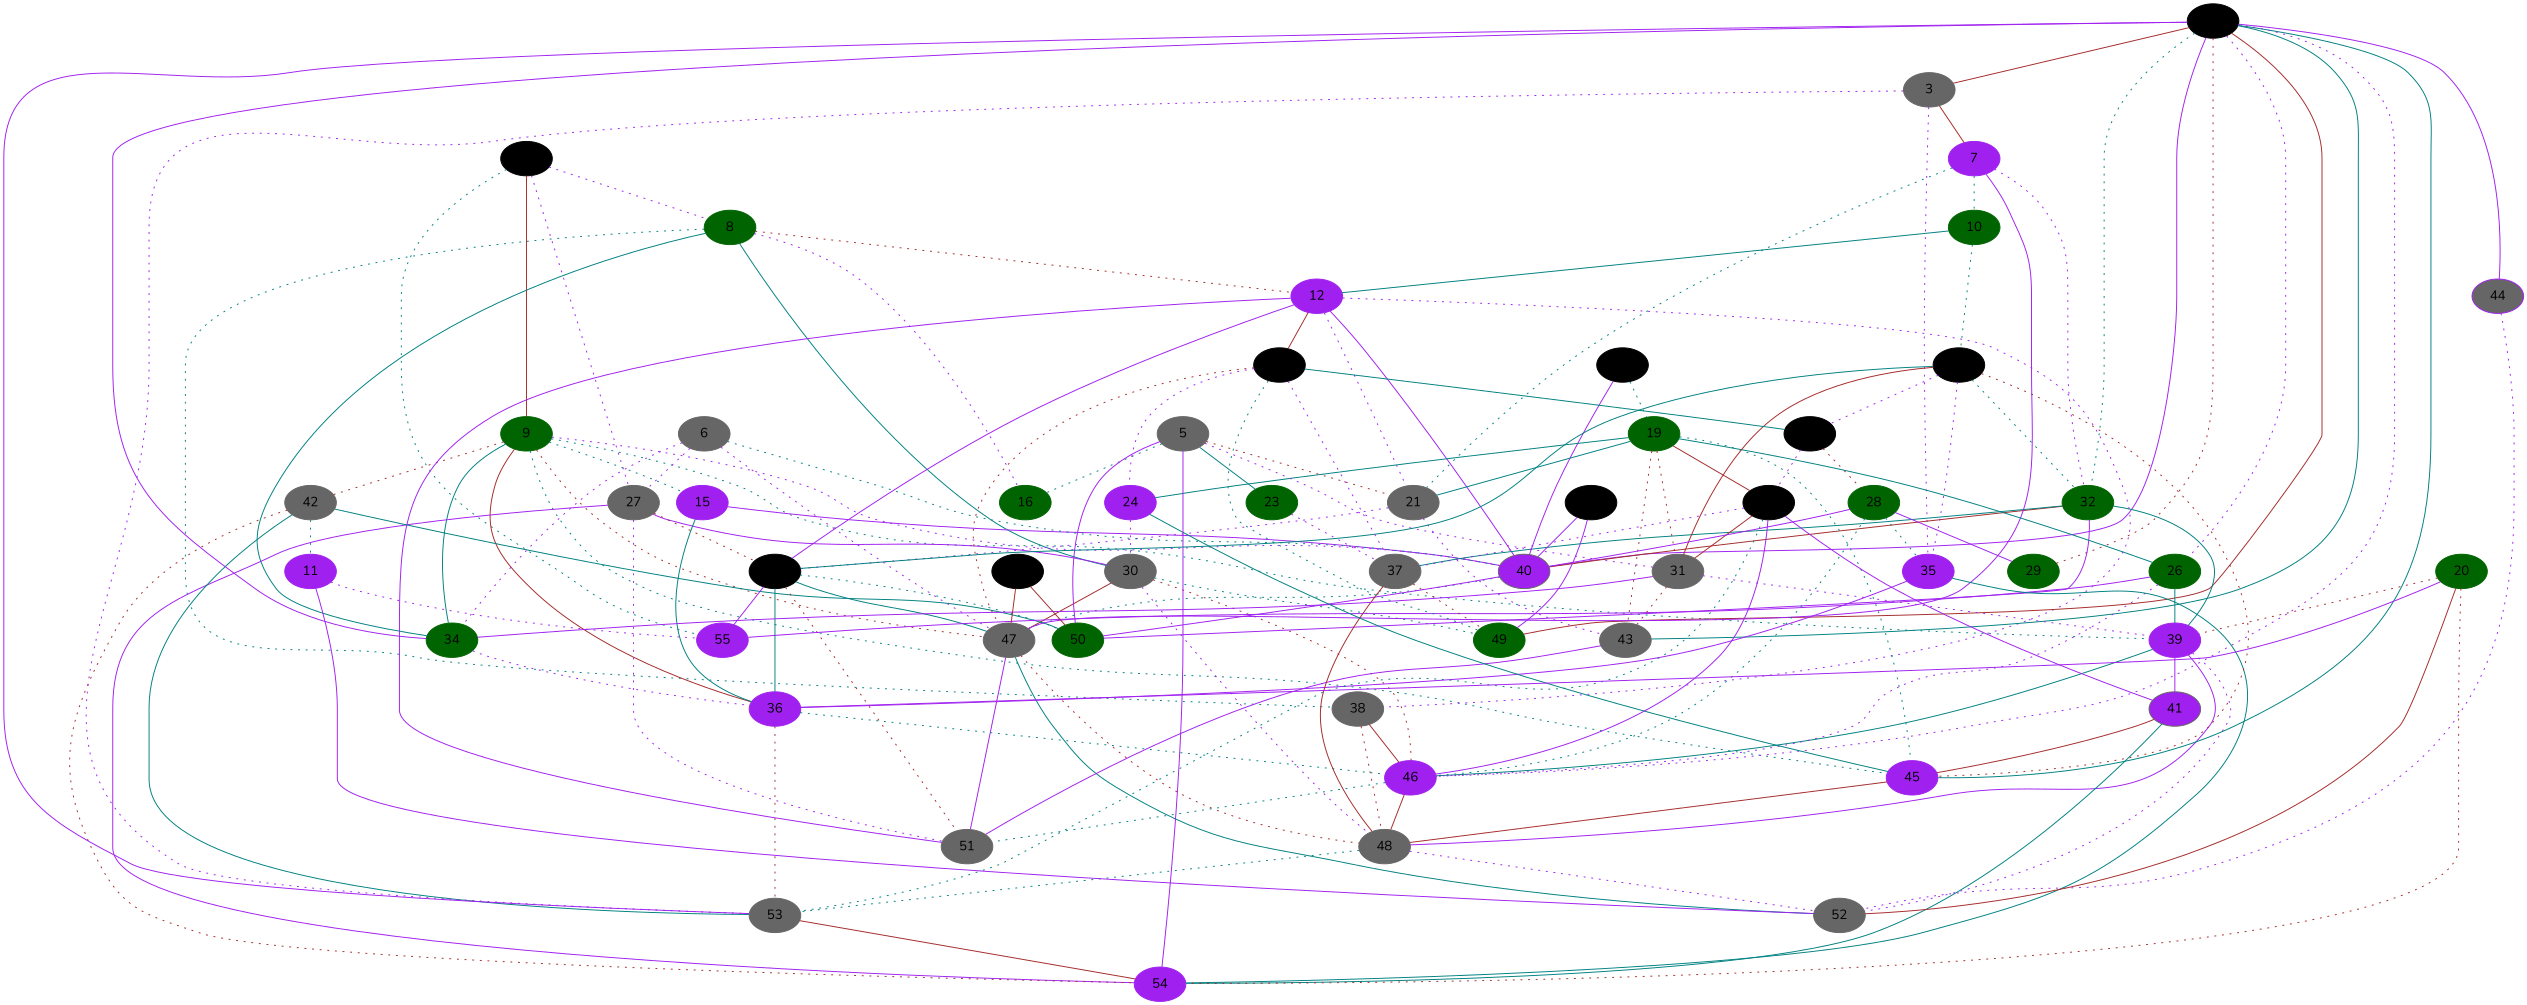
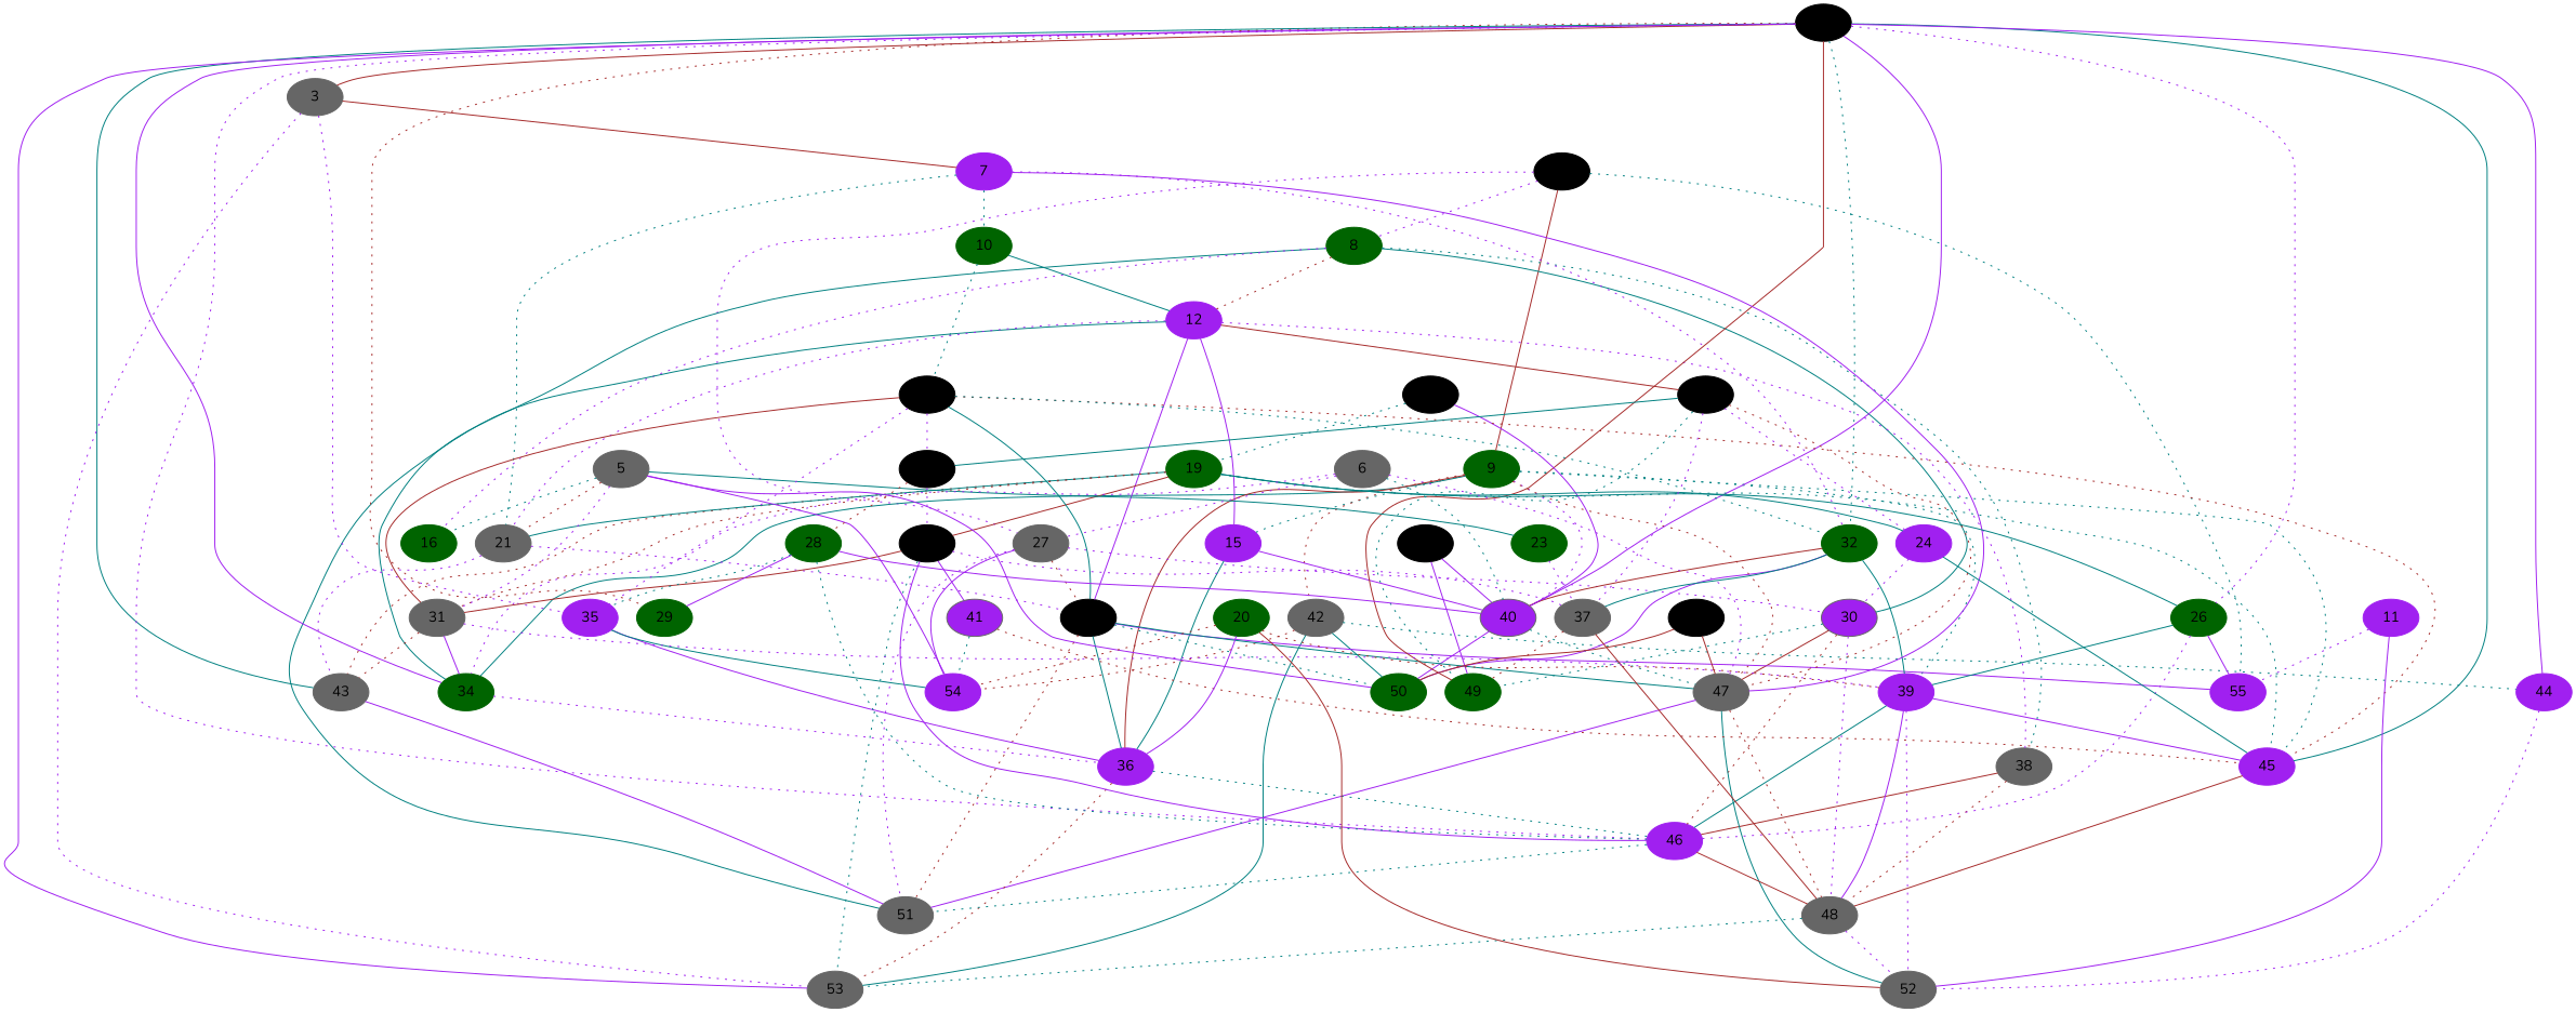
  graph {
    fontname=Nunito
    node [color=gray40 fontname=Nunito style=filled]
    edge [color=purple fontname=Nunito style=dotted weight=1.0]
    1 [color=black]
    8 [color=darkgreen]
    9 [color=darkgreen]
    27
    55 [color=purple]
    34 [color=darkgreen]
    16 [color=darkgreen]
    12 [color=purple]
-   30
+   30 [fillcolor=purple]
    38
    40 [fillcolor=purple]
    45 [color=purple]
    47
    15 [color=purple]
    36 [color=purple]
    39 [color=purple]
    42
    54 [color=purple]
    33 [color=black]
    51
    2 [color=black]
    3
    26 [color=darkgreen]
    29 [color=darkgreen]
    32 [color=darkgreen]
    43
-   44 [color=purple fillcolor=gray40]
+   44 [color=purple]
    46 [color=purple]
    49 [color=darkgreen]
    53
    7 [color=purple]
    35 [color=purple]
    50 [color=darkgreen]
    37
    52
    48
    21
    10 [color=darkgreen]
    4 [color=black]
    19 [color=darkgreen]
    31
    24 [color=purple]
    25 [color=black]
    5
    23 [color=darkgreen]
    6
    13 [color=black]
    14 [color=black]
    41 [fillcolor=purple]
    18 [color=black]
    11 [color=purple]
    28 [color=darkgreen]
    17 [color=black]
    20 [color=darkgreen]
    22 [color=black]
    1 -- 8
    1 -- 9 [color=brown style=solid]
    1 -- 27
    1 -- 55 [color=teal]
    8 -- 34 [color=teal style=solid]
    8 -- 16
    8 -- 12 [color=brown]
    8 -- 30 [color=teal style=solid]
    8 -- 38 [color=teal]
    9 -- 34 [color=teal style=solid]
    9 -- 40
    9 -- 45 [color=teal]
    9 -- 47 [color=brown]
    9 -- 15 [color=teal]
    9 -- 36 [color=brown style=solid]
    9 -- 39 [color=teal]
    9 -- 42 [color=brown]
-   27 -- 30 [style=solid]
+   27 -- 30
    27 -- 54 [style=solid]
    27 -- 33 [color=brown]
    27 -- 51
    34 -- 36
    12 -- 38
-   12 -- 40 [style=solid]
+   12 -- 15 [style=solid]
    12 -- 33 [style=solid]
-   12 -- 51 [style=solid]
+   12 -- 51 [color=teal style=solid]
    12 -- 21
    12 -- 14 [color=brown style=solid]
    30 -- 47 [color=brown style=solid]
    30 -- 46 [color=brown]
    30 -- 49 [color=teal]
    30 -- 48
    38 -- 46 [color=brown style=solid]
    38 -- 48 [color=brown]
    40 -- 47 [color=teal]
    40 -- 50 [style=solid]
    45 -- 48 [color=brown style=solid]
    47 -- 51 [style=solid]
    47 -- 52 [color=teal style=solid]
    47 -- 48 [color=brown]
    15 -- 40 [style=solid]
    15 -- 36 [color=teal style=solid]
    36 -- 46 [color=teal]
    36 -- 53 [color=brown]
    39 -- 46 [color=teal style=solid]
    39 -- 52
    39 -- 48 [style=solid]
-   39 -- 41 [style=solid]
+   39 -- 45 [style=solid]
    42 -- 54 [color=brown]
-   42 -- 11 [color=teal]
+   42 -- 44 [color=teal]
    42 -- 53 [color=teal style=solid]
    42 -- 50 [color=teal style=solid]
    33 -- 55 [style=solid]
    33 -- 47 [color=teal style=solid]
    33 -- 36 [color=teal style=solid]
    33 -- 51 [color=brown]
    33 -- 50 [color=teal]
    2 -- 34 [style=solid]
    2 -- 40 [style=solid weight=2.0]
    2 -- 45 [color=teal style=solid]
    2 -- 3 [color=brown style=solid]
    2 -- 26
    2 -- 29 [color=brown]
    2 -- 32 [color=teal]
    2 -- 43 [color=teal style=solid]
    2 -- 44 [style=solid]
    2 -- 46
    2 -- 49 [color=brown style=solid]
    2 -- 53 [style=solid]
    3 -- 53
    3 -- 7 [color=brown style=solid]
    3 -- 35
    26 -- 55 [style=solid]
    26 -- 39 [color=teal style=solid]
    26 -- 46
    32 -- 40 [color=brown style=solid]
    32 -- 39 [color=teal style=solid]
    32 -- 50 [style=solid]
    32 -- 37 [color=teal style=solid]
    43 -- 51 [style=solid]
    44 -- 52
    46 -- 51 [color=teal]
    46 -- 48 [color=brown style=solid weight=2.0]
-   53 -- 54 [color=brown style=solid]
    7 -- 47 [style=solid]
    7 -- 32
    7 -- 21 [color=teal]
    7 -- 10 [color=teal]
    35 -- 36 [style=solid]
    35 -- 54 [color=teal style=solid]
    37 -- 49 [color=brown]
    37 -- 48 [color=brown style=solid]
    48 -- 53 [color=teal]
    48 -- 52
    21 -- 33
    21 -- 43
    10 -- 12 [color=teal style=solid]
    10 -- 13 [color=teal]
    4 -- 40 [style=solid]
    4 -- 19 [color=teal]
    19 -- 45 [color=teal]
    19 -- 26 [color=teal style=solid]
    19 -- 43 [color=brown]
    19 -- 21 [color=teal style=solid]
    19 -- 31 [color=brown]
    19 -- 24 [color=teal style=solid]
    19 -- 25 [color=brown style=solid]
    31 -- 34 [style=solid]
    31 -- 39
    31 -- 43 [color=brown]
    24 -- 30
    24 -- 45 [color=teal style=solid]
    25 -- 46 [style=solid]
    25 -- 53 [color=teal]
    25 -- 37
    25 -- 31 [color=brown style=solid]
    25 -- 41 [style=solid]
    5 -- 16 [color=teal]
    5 -- 54 [style=solid]
    5 -- 50 [style=solid]
    5 -- 21 [color=brown]
    5 -- 31
    5 -- 23 [color=teal style=solid]
    23 -- 37
    6 -- 27
    6 -- 34
    6 -- 40 [color=teal]
    6 -- 47
    13 -- 45 [color=brown]
    13 -- 33 [color=teal style=solid]
    13 -- 32 [color=teal]
    13 -- 35
    13 -- 31 [color=brown style=solid]
    13 -- 18
    14 -- 47 [color=brown]
    14 -- 49 [color=teal]
    14 -- 37
    14 -- 24
    14 -- 18 [color=teal style=solid]
-   41 -- 45 [color=brown style=solid]
-   41 -- 54 [color=teal style=solid]
+   41 -- 45 [color=brown]
+   41 -- 54 [color=teal]
    18 -- 25
    18 -- 28 [color=brown]
    11 -- 55
    11 -- 52 [style=solid]
    28 -- 40 [style=solid]
    28 -- 29 [style=solid]
    28 -- 46 [color=teal]
    28 -- 35 [color=teal]
    17 -- 40 [style=solid]
    17 -- 49 [style=solid]
    20 -- 36 [style=solid]
    20 -- 39 [color=brown]
    20 -- 54 [color=brown]
    20 -- 52 [color=brown style=solid]
    22 -- 47 [color=brown style=solid]
    22 -- 50 [color=brown style=solid]
  }
